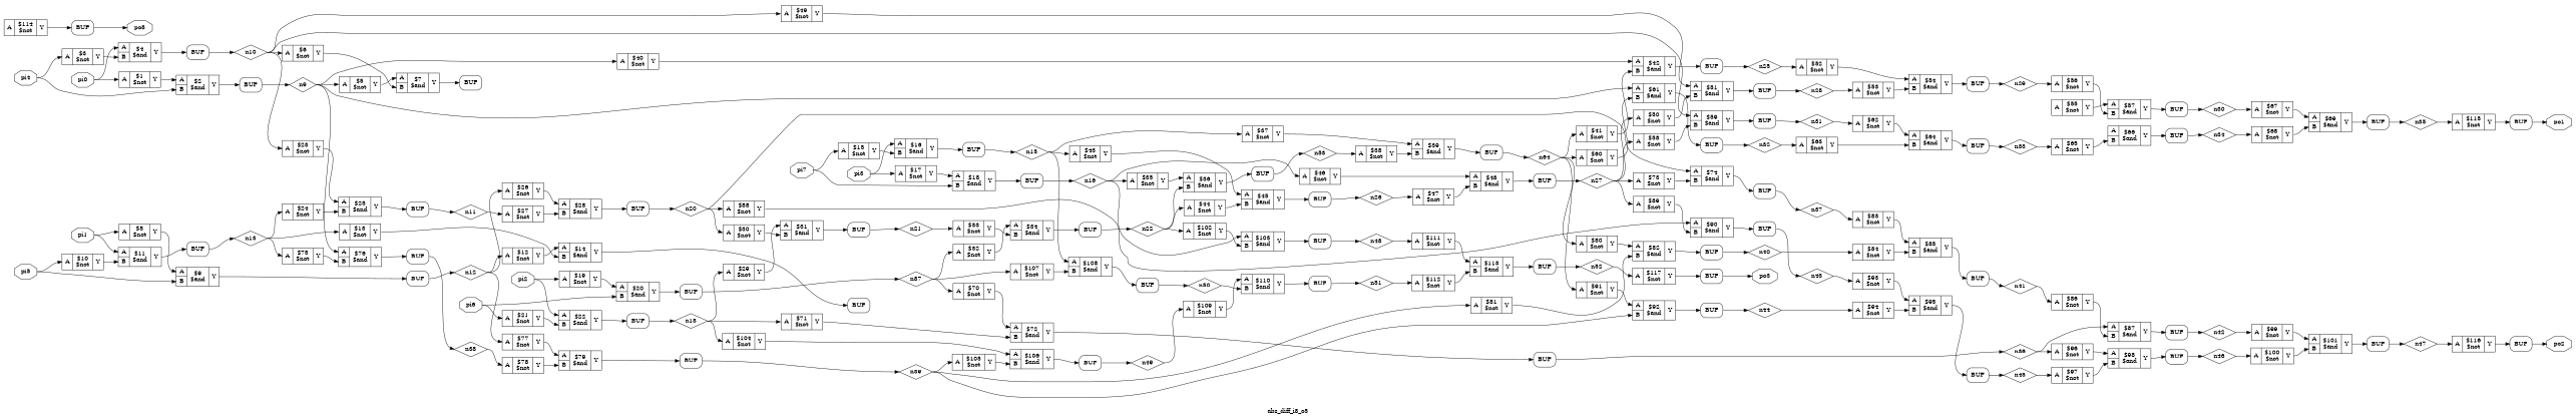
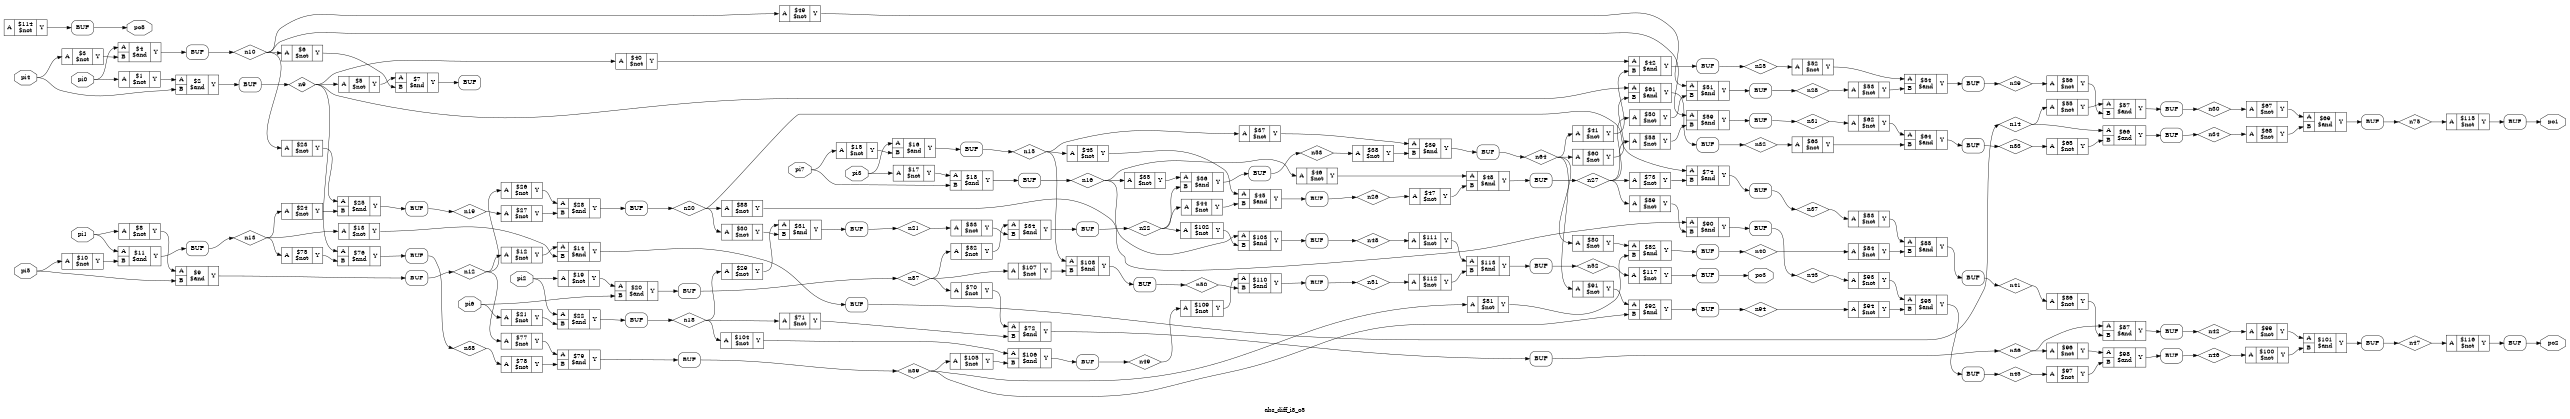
  digraph {
    label=abs_diff_i8_o5
    rankdir=LR
    remincross=true
    node [shape=record]
    edge [color=black headport="p174:w" tailport="p175:e"]
    n1 [color=black fontcolor=black label=n52 shape=diamond]
    n2 [label="{{<p174> A}|$117\n$not|{<p175> Y}}"]
    n3 [label=BUF shape=box style=rounded]
    n4 [color=black fontcolor=black label=n51 shape=diamond]
    n5 [label="{{<p174> A}|$112\n$not|{<p175> Y}}"]
    n6 [label="{{<p174> A|<p180> B}|$113\n$and|{<p175> Y}}"]
    n7 [color=black fontcolor=black label=n50 shape=diamond]
    n8 [label="{{<p174> A|<p180> B}|$110\n$and|{<p175> Y}}"]
    n9 [label=BUF shape=box style=rounded]
    n10 [color=black fontcolor=black label=n49 shape=diamond]
    n11 [label="{{<p174> A}|$109\n$not|{<p175> Y}}"]
    n12 [color=black fontcolor=black label=n48 shape=diamond]
    n13 [label="{{<p174> A}|$111\n$not|{<p175> Y}}"]
    n14 [color=black fontcolor=black label=n47 shape=diamond]
    n15 [label="{{<p174> A}|$116\n$not|{<p175> Y}}"]
    n16 [label=BUF shape=box style=rounded]
    n17 [color=black fontcolor=black label=n46 shape=diamond]
    n18 [label="{{<p174> A}|$100\n$not|{<p175> Y}}"]
    n19 [label="{{<p174> A|<p180> B}|$101\n$and|{<p175> Y}}"]
    n20 [color=black fontcolor=black label=n45 shape=diamond]
    n21 [label="{{<p174> A}|$97\n$not|{<p175> Y}}"]
    n22 [label="{{<p174> A|<p180> B}|$98\n$and|{<p175> Y}}"]
-   n23 [color=black fontcolor=black label=n44 shape=diamond]
+   n23 [color=black fontcolor=black label=n94 shape=diamond]
    n24 [label="{{<p174> A}|$94\n$not|{<p175> Y}}"]
    n25 [label="{{<p174> A|<p180> B}|$95\n$and|{<p175> Y}}"]
    n26 [color=black fontcolor=black label=n43 shape=diamond]
    n27 [label="{{<p174> A}|$93\n$not|{<p175> Y}}"]
    n28 [color=black fontcolor=black label=n42 shape=diamond]
    n29 [label="{{<p174> A}|$99\n$not|{<p175> Y}}"]
    n30 [color=black fontcolor=black label=n41 shape=diamond]
    n31 [label="{{<p174> A}|$86\n$not|{<p175> Y}}"]
    n32 [label="{{<p174> A|<p180> B}|$87\n$and|{<p175> Y}}"]
    n33 [color=black fontcolor=black label=n40 shape=diamond]
    n34 [label="{{<p174> A}|$84\n$not|{<p175> Y}}"]
    n35 [label="{{<p174> A|<p180> B}|$85\n$and|{<p175> Y}}"]
    n36 [color=black fontcolor=black label=n39 shape=diamond]
    n37 [label="{{<p174> A}|$105\n$not|{<p175> Y}}"]
    n38 [label="{{<p174> A|<p180> B}|$92\n$and|{<p175> Y}}"]
    n39 [label="{{<p174> A}|$81\n$not|{<p175> Y}}"]
    n40 [label="{{<p174> A|<p180> B}|$106\n$and|{<p175> Y}}"]
    n41 [label=BUF shape=box style=rounded]
    n42 [label="{{<p174> A|<p180> B}|$82\n$and|{<p175> Y}}"]
    n43 [color=black fontcolor=black label=n38 shape=diamond]
    n44 [label="{{<p174> A}|$78\n$not|{<p175> Y}}"]
    n45 [label="{{<p174> A|<p180> B}|$79\n$and|{<p175> Y}}"]
    n46 [color=black fontcolor=black label=n37 shape=diamond]
    n47 [label="{{<p174> A}|$83\n$not|{<p175> Y}}"]
    n48 [color=black fontcolor=black label=n36 shape=diamond]
    n49 [label="{{<p174> A}|$96\n$not|{<p175> Y}}"]
    n50 [label=BUF shape=box style=rounded]
-   n51 [color=black fontcolor=black label=n35 shape=diamond]
+   n51 [color=black fontcolor=black label=n75 shape=diamond]
    n52 [label="{{<p174> A}|$115\n$not|{<p175> Y}}"]
    n53 [label=BUF shape=box style=rounded]
    n54 [color=black fontcolor=black label=n34 shape=diamond]
    n55 [label="{{<p174> A}|$68\n$not|{<p175> Y}}"]
    n56 [label="{{<p174> A|<p180> B}|$69\n$and|{<p175> Y}}"]
    n57 [color=black fontcolor=black label=n33 shape=diamond]
    n58 [label="{{<p174> A}|$65\n$not|{<p175> Y}}"]
    n59 [label="{{<p174> A|<p180> B}|$66\n$and|{<p175> Y}}"]
    n60 [color=black fontcolor=black label=n32 shape=diamond]
    n61 [label="{{<p174> A}|$63\n$not|{<p175> Y}}"]
    n62 [label="{{<p174> A|<p180> B}|$64\n$and|{<p175> Y}}"]
    n63 [color=black fontcolor=black label=n31 shape=diamond]
    n64 [label="{{<p174> A}|$62\n$not|{<p175> Y}}"]
    n65 [color=black fontcolor=black label=n30 shape=diamond]
    n66 [label="{{<p174> A}|$67\n$not|{<p175> Y}}"]
    n67 [color=black fontcolor=black label=n29 shape=diamond]
    n68 [label="{{<p174> A}|$56\n$not|{<p175> Y}}"]
    n69 [label="{{<p174> A|<p180> B}|$57\n$and|{<p175> Y}}"]
    n70 [color=black fontcolor=black label=n28 shape=diamond]
    n71 [label="{{<p174> A}|$53\n$not|{<p175> Y}}"]
    n72 [label="{{<p174> A|<p180> B}|$54\n$and|{<p175> Y}}"]
    n73 [color=black fontcolor=black label=n27 shape=diamond]
    n74 [label="{{<p174> A}|$89\n$not|{<p175> Y}}"]
    n75 [label="{{<p174> A}|$73\n$not|{<p175> Y}}"]
    n76 [label="{{<p174> A}|$58\n$not|{<p175> Y}}"]
    n77 [label="{{<p174> A}|$50\n$not|{<p175> Y}}"]
    n78 [label="{{<p174> A|<p180> B}|$90\n$and|{<p175> Y}}"]
    n79 [label="{{<p174> A|<p180> B}|$74\n$and|{<p175> Y}}"]
    n80 [label="{{<p174> A|<p180> B}|$59\n$and|{<p175> Y}}"]
    n81 [label="{{<p174> A|<p180> B}|$51\n$and|{<p175> Y}}"]
    n82 [color=black fontcolor=black label=n26 shape=diamond]
    n83 [label="{{<p174> A}|$47\n$not|{<p175> Y}}"]
    n84 [label="{{<p174> A|<p180> B}|$48\n$and|{<p175> Y}}"]
    n85 [color=black fontcolor=black label=n25 shape=diamond]
    n86 [label="{{<p174> A}|$52\n$not|{<p175> Y}}"]
    n87 [color=black fontcolor=black label=n64 shape=diamond]
    n88 [label="{{<p174> A}|$91\n$not|{<p175> Y}}"]
    n89 [label="{{<p174> A}|$80\n$not|{<p175> Y}}"]
    n90 [label="{{<p174> A}|$60\n$not|{<p175> Y}}"]
    n91 [label="{{<p174> A}|$41\n$not|{<p175> Y}}"]
    n92 [label="{{<p174> A|<p180> B}|$61\n$and|{<p175> Y}}"]
    n93 [label="{{<p174> A|<p180> B}|$42\n$and|{<p175> Y}}"]
    n94 [color=black fontcolor=black label=n53 shape=diamond]
    n95 [label="{{<p174> A}|$38\n$not|{<p175> Y}}"]
    n96 [label="{{<p174> A|<p180> B}|$39\n$and|{<p175> Y}}"]
    n97 [color=black fontcolor=black label=n22 shape=diamond]
    n98 [label="{{<p174> A}|$102\n$not|{<p175> Y}}"]
    n99 [label="{{<p174> A}|$44\n$not|{<p175> Y}}"]
    n100 [label="{{<p174> A|<p180> B}|$36\n$and|{<p175> Y}}"]
    n101 [label="{{<p174> A|<p180> B}|$103\n$and|{<p175> Y}}"]
    n102 [label="{{<p174> A|<p180> B}|$45\n$and|{<p175> Y}}"]
    n103 [label=BUF shape=box style=rounded]
    n104 [color=black fontcolor=black label=n21 shape=diamond]
    n105 [label="{{<p174> A}|$33\n$not|{<p175> Y}}"]
    n106 [label="{{<p174> A|<p180> B}|$34\n$and|{<p175> Y}}"]
    n107 [color=black fontcolor=black label=n20 shape=diamond]
    n108 [label="{{<p174> A}|$88\n$not|{<p175> Y}}"]
    n109 [label="{{<p174> A}|$30\n$not|{<p175> Y}}"]
    n110 [label=BUF shape=box style=rounded]
    n111 [label="{{<p174> A|<p180> B}|$31\n$and|{<p175> Y}}"]
-   n112 [color=black fontcolor=black label=n11 shape=diamond]
+   n112 [color=black fontcolor=black label=n19 shape=diamond]
    n113 [label="{{<p174> A}|$27\n$not|{<p175> Y}}"]
    n114 [label="{{<p174> A|<p180> B}|$28\n$and|{<p175> Y}}"]
    n115 [color=black fontcolor=black label=n18 shape=diamond]
    n116 [label="{{<p174> A}|$104\n$not|{<p175> Y}}"]
    n117 [label="{{<p174> A}|$71\n$not|{<p175> Y}}"]
    n118 [label="{{<p174> A}|$29\n$not|{<p175> Y}}"]
    n119 [label="{{<p174> A|<p180> B}|$72\n$and|{<p175> Y}}"]
    n120 [color=black fontcolor=black label=n87 shape=diamond]
    n121 [label="{{<p174> A}|$107\n$not|{<p175> Y}}"]
    n122 [label="{{<p174> A}|$70\n$not|{<p175> Y}}"]
    n123 [label="{{<p174> A}|$32\n$not|{<p175> Y}}"]
    n124 [label="{{<p174> A|<p180> B}|$108\n$and|{<p175> Y}}"]
    n125 [color=black fontcolor=black label=n16 shape=diamond]
    n126 [label="{{<p174> A}|$46\n$not|{<p175> Y}}"]
    n127 [label="{{<p174> A}|$35\n$not|{<p175> Y}}"]
    n128 [label=BUF shape=box style=rounded]
    n129 [color=black fontcolor=black label=n15 shape=diamond]
    n130 [label="{{<p174> A}|$43\n$not|{<p175> Y}}"]
    n131 [label="{{<p174> A}|$37\n$not|{<p175> Y}}"]
    n132 [label=BUF shape=box style=rounded]
+   n133 [color=black fontcolor=black label=n14 shape=diamond]
    n134 [label="{{<p174> A}|$55\n$not|{<p175> Y}}"]
    n135 [label=BUF shape=box style=rounded]
    n136 [color=black fontcolor=black label=n13 shape=diamond]
    n137 [label="{{<p174> A}|$75\n$not|{<p175> Y}}"]
    n138 [label="{{<p174> A}|$24\n$not|{<p175> Y}}"]
    n139 [label="{{<p174> A}|$13\n$not|{<p175> Y}}"]
    n140 [label="{{<p174> A|<p180> B}|$76\n$and|{<p175> Y}}"]
    n141 [label="{{<p174> A|<p180> B}|$25\n$and|{<p175> Y}}"]
    n142 [label="{{<p174> A|<p180> B}|$14\n$and|{<p175> Y}}"]
    n143 [color=black fontcolor=black label=n12 shape=diamond]
    n144 [label="{{<p174> A}|$77\n$not|{<p175> Y}}"]
    n145 [label="{{<p174> A}|$26\n$not|{<p175> Y}}"]
    n146 [label="{{<p174> A}|$12\n$not|{<p175> Y}}"]
    n147 [label="{{<p174> A}|$114\n$not|{<p175> Y}}"]
    n148 [label=BUF shape=box style=rounded]
    n149 [color=black fontcolor=black label=n10 shape=diamond]
    n150 [label="{{<p174> A}|$49\n$not|{<p175> Y}}"]
    n151 [label="{{<p174> A}|$23\n$not|{<p175> Y}}"]
    n152 [label="{{<p174> A}|$6\n$not|{<p175> Y}}"]
    n153 [label=BUF shape=box style=rounded]
    n154 [label="{{<p174> A|<p180> B}|$7\n$and|{<p175> Y}}"]
    n155 [color=black fontcolor=black label=n9 shape=diamond]
    n156 [label="{{<p174> A}|$40\n$not|{<p175> Y}}"]
    n157 [label="{{<p174> A}|$5\n$not|{<p175> Y}}"]
    n158 [label=BUF shape=box style=rounded]
    n159 [label=BUF shape=box style=rounded]
    n160 [color=black fontcolor=black label=po3 shape=octagon]
    n161 [color=black fontcolor=black label=po2 shape=octagon]
    n162 [color=black fontcolor=black label=po1 shape=octagon]
    n163 [color=black fontcolor=black label=po8 shape=octagon]
    n164 [color=black fontcolor=black label=pi7 shape=octagon]
    n165 [label="{{<p174> A|<p180> B}|$18\n$and|{<p175> Y}}"]
    n166 [label="{{<p174> A}|$15\n$not|{<p175> Y}}"]
    n167 [label=BUF shape=box style=rounded]
    n168 [label="{{<p174> A|<p180> B}|$16\n$and|{<p175> Y}}"]
    n169 [color=black fontcolor=black label=pi6 shape=octagon]
    n170 [label="{{<p174> A}|$21\n$not|{<p175> Y}}"]
    n171 [label="{{<p174> A|<p180> B}|$20\n$and|{<p175> Y}}"]
    n172 [label="{{<p174> A|<p180> B}|$22\n$and|{<p175> Y}}"]
    n173 [label=BUF shape=box style=rounded]
    n174 [color=black fontcolor=black label=pi5 shape=octagon]
    n175 [label="{{<p174> A}|$10\n$not|{<p175> Y}}"]
    n176 [label="{{<p174> A|<p180> B}|$9\n$and|{<p175> Y}}"]
    n177 [label="{{<p174> A|<p180> B}|$11\n$and|{<p175> Y}}"]
    n178 [label=BUF shape=box style=rounded]
    n179 [color=black fontcolor=black label=pi4 shape=octagon]
    n180 [label="{{<p174> A}|$3\n$not|{<p175> Y}}"]
    n181 [label="{{<p174> A|<p180> B}|$2\n$and|{<p175> Y}}"]
    n182 [label="{{<p174> A|<p180> B}|$4\n$and|{<p175> Y}}"]
    n183 [label=BUF shape=box style=rounded]
    n184 [color=black fontcolor=black label=pi3 shape=octagon]
    n185 [label="{{<p174> A}|$17\n$not|{<p175> Y}}"]
    n186 [label=BUF shape=box style=rounded]
    n187 [color=black fontcolor=black label=pi2 shape=octagon]
    n188 [label="{{<p174> A}|$19\n$not|{<p175> Y}}"]
    n189 [label=BUF shape=box style=rounded]
    n190 [color=black fontcolor=black label=pi1 shape=octagon]
    n191 [label="{{<p174> A}|$8\n$not|{<p175> Y}}"]
    n192 [label=BUF shape=box style=rounded]
    n193 [color=black fontcolor=black label=pi0 shape=octagon]
    n194 [label="{{<p174> A}|$1\n$not|{<p175> Y}}"]
    n195 [label=BUF shape=box style=rounded]
    n196 [label=BUF shape=box style=rounded]
    n197 [label=BUF shape=box style=rounded]
    n198 [label=BUF shape=box style=rounded]
    n199 [label=BUF shape=box style=rounded]
    n200 [label=BUF shape=box style=rounded]
    n201 [label=BUF shape=box style=rounded]
    n202 [label=BUF shape=box style=rounded]
    n203 [label=BUF shape=box style=rounded]
    n204 [label=BUF shape=box style=rounded]
    n205 [label=BUF shape=box style=rounded]
    n206 [label=BUF shape=box style=rounded]
    n207 [label=BUF shape=box style=rounded]
    n208 [label=BUF shape=box style=rounded]
    n209 [label=BUF shape=box style=rounded]
    n210 [label=BUF shape=box style=rounded]
    n211 [label=BUF shape=box style=rounded]
    n212 [label=BUF shape=box style=rounded]
    n213 [label=BUF shape=box style=rounded]
    n214 [label=BUF shape=box style=rounded]
    n215 [label=BUF shape=box style=rounded]
    n216 [label=BUF shape=box style=rounded]
    n217 [label=BUF shape=box style=rounded]
    n218 [label=BUF shape=box style=rounded]
    n219 [label=BUF shape=box style=rounded]
    n220 [label=BUF shape=box style=rounded]
    n1 -> n2 [tailport=e]
    n2 -> n3 [headport="w:w"]
    n3 -> n160 [headport=w tailport="e:e"]
    n4 -> n5 [tailport=e]
    n5 -> n6 [headport="p180:w"]
    n6 -> n196 [headport="w:w"]
    n7 -> n8 [headport="p180:w" tailport=e]
    n8 -> n9 [headport="w:w"]
    n9 -> n4 [headport=w tailport="e:e"]
    n10 -> n11 [tailport=e]
    n11 -> n8
    n12 -> n13 [tailport=e]
    n13 -> n6
    n14 -> n15 [tailport=e]
    n15 -> n16 [headport="w:w"]
    n16 -> n161 [headport=w tailport="e:e"]
    n17 -> n18 [tailport=e]
    n18 -> n19 [headport="p180:w"]
    n19 -> n198 [headport="w:w"]
    n20 -> n21 [tailport=e]
    n21 -> n22 [headport="p180:w"]
    n22 -> n199 [headport="w:w"]
    n23 -> n24 [tailport=e]
    n24 -> n25 [headport="p180:w"]
    n25 -> n200 [headport="w:w"]
    n26 -> n27 [tailport=e]
    n27 -> n25
    n28 -> n29 [tailport=e]
    n29 -> n19
    n30 -> n31 [tailport=e]
    n31 -> n32 [headport="p180:w"]
    n32 -> n50 [headport="w:w"]
    n33 -> n34 [tailport=e]
    n34 -> n35 [headport="p180:w"]
    n35 -> n202 [headport="w:w"]
    n36 -> n37 [tailport=e]
    n36 -> n38 [headport="p180:w" tailport=e]
    n36 -> n39 [tailport=e]
    n37 -> n40 [headport="p180:w"]
    n38 -> n41 [headport="w:w"]
    n39 -> n42 [headport="p180:w"]
    n40 -> n197 [headport="w:w"]
    n41 -> n23 [headport=w tailport="e:e"]
    n42 -> n203 [headport="w:w"]
    n43 -> n44 [tailport=e]
    n44 -> n45 [headport="p180:w"]
    n45 -> n204 [headport="w:w"]
    n46 -> n47 [tailport=e]
    n47 -> n35
    n48 -> n32 [tailport=e]
    n48 -> n49 [tailport=e]
    n49 -> n22
    n50 -> n28 [headport=w tailport="e:e"]
    n51 -> n52 [tailport=e]
    n52 -> n53 [headport="w:w"]
    n53 -> n162 [headport=w tailport="e:e"]
    n54 -> n55 [tailport=e]
    n55 -> n56 [headport="p180:w"]
    n56 -> n206 [headport="w:w"]
    n57 -> n58 [tailport=e]
    n58 -> n59 [headport="p180:w"]
    n59 -> n135 [headport="w:w"]
    n60 -> n61 [tailport=e]
    n61 -> n62 [headport="p180:w"]
    n62 -> n207 [headport="w:w"]
    n63 -> n64 [tailport=e]
    n64 -> n62
    n65 -> n66 [tailport=e]
    n66 -> n56
    n67 -> n68 [tailport=e]
    n68 -> n69 [headport="p180:w"]
    n69 -> n208 [headport="w:w"]
    n70 -> n71 [tailport=e]
    n71 -> n72 [headport="p180:w"]
    n72 -> n209 [headport="w:w"]
    n73 -> n74 [tailport=e]
    n73 -> n75 [tailport=e]
    n73 -> n76 [tailport=e]
    n73 -> n77 [tailport=e]
    n74 -> n78 [headport="p180:w"]
    n75 -> n79 [headport="p180:w"]
    n76 -> n80 [headport="p180:w"]
    n77 -> n81 [headport="p180:w"]
    n78 -> n201 [headport="w:w"]
    n79 -> n110 [headport="w:w"]
    n80 -> n153 [headport="w:w"]
    n81 -> n210 [headport="w:w"]
    n82 -> n83 [tailport=e]
    n83 -> n84 [headport="p180:w"]
    n84 -> n211 [headport="w:w"]
    n85 -> n86 [tailport=e]
    n86 -> n72
    n87 -> n88 [tailport=e]
    n87 -> n89 [tailport=e]
    n87 -> n90 [tailport=e]
    n87 -> n91 [tailport=e]
    n88 -> n38
    n89 -> n42
    n90 -> n92 [headport="p180:w"]
    n91 -> n93 [headport="p180:w"]
    n92 -> n159 [headport="w:w"]
    n93 -> n213 [headport="w:w"]
    n94 -> n95 [tailport=e]
    n95 -> n96 [headport="p180:w"]
    n96 -> n214 [headport="w:w"]
    n97 -> n98 [tailport=e]
    n97 -> n99 [tailport=e]
    n97 -> n100 [headport="p180:w" tailport=e]
    n98 -> n101 [headport="p180:w"]
    n99 -> n102 [headport="p180:w"]
    n100 -> n103 [headport="w:w"]
    n101 -> n128 [headport="w:w"]
    n102 -> n212 [headport="w:w"]
    n103 -> n94 [headport=w tailport="e:e"]
    n104 -> n105 [tailport=e]
    n105 -> n106 [headport="p180:w"]
    n106 -> n215 [headport="w:w"]
    n107 -> n79 [tailport=e]
    n107 -> n108 [tailport=e]
    n107 -> n109 [tailport=e]
    n108 -> n78
    n109 -> n111 [headport="p180:w"]
    n110 -> n46 [headport=w tailport="e:e"]
    n111 -> n216 [headport="w:w"]
    n112 -> n113 [tailport=e]
    n113 -> n114 [headport="p180:w"]
    n114 -> n217 [headport="w:w"]
    n115 -> n116 [tailport=e]
    n115 -> n117 [tailport=e]
    n115 -> n118 [tailport=e]
    n116 -> n40
    n117 -> n119 [headport="p180:w"]
    n118 -> n111
    n119 -> n205 [headport="w:w"]
    n120 -> n121 [tailport=e]
    n120 -> n122 [tailport=e]
    n120 -> n123 [tailport=e]
    n121 -> n124 [headport="p180:w"]
    n122 -> n119
    n123 -> n106
    n124 -> n132 [headport="w:w"]
    n125 -> n101 [tailport=e]
    n125 -> n126 [tailport=e]
    n125 -> n127 [tailport=e]
    n126 -> n84
    n127 -> n100
    n128 -> n12 [headport=w tailport="e:e"]
    n129 -> n124 [tailport=e]
    n129 -> n130 [tailport=e]
    n129 -> n131 [tailport=e]
    n130 -> n102
    n131 -> n96
    n132 -> n7 [headport=w tailport="e:e"]
+   n133 -> n59 [tailport=e]
+   n133 -> n134 [tailport=e]
    n134 -> n69
    n135 -> n54 [headport=w tailport="e:e"]
    n136 -> n137 [tailport=e]
    n136 -> n138 [tailport=e]
    n136 -> n139 [tailport=e]
    n137 -> n140 [headport="p180:w"]
    n138 -> n141 [headport="p180:w"]
    n139 -> n142 [headport="p180:w"]
    n140 -> n158 [headport="w:w"]
    n141 -> n218 [headport="w:w"]
    n142 -> n219 [headport="w:w"]
    n143 -> n144 [tailport=e]
    n143 -> n145 [tailport=e]
    n143 -> n146 [tailport=e]
    n144 -> n45
    n145 -> n114
    n146 -> n142
    n147 -> n148 [headport="w:w"]
    n148 -> n163 [headport=w tailport="e:e"]
    n149 -> n80 [tailport=e]
    n149 -> n150 [tailport=e]
    n149 -> n151 [tailport=e]
    n149 -> n152 [tailport=e]
    n150 -> n81
    n151 -> n141
    n152 -> n154 [headport="p180:w"]
    n153 -> n63 [headport=w tailport="e:e"]
    n154 -> n220 [headport="w:w"]
    n155 -> n92 [tailport=e]
    n155 -> n140 [tailport=e]
    n155 -> n156 [tailport=e]
    n155 -> n157 [tailport=e]
    n156 -> n93
    n157 -> n154
    n158 -> n43 [headport=w tailport="e:e"]
    n159 -> n60 [headport=w tailport="e:e"]
    n164 -> n165 [headport="p180:w" tailport=e]
    n164 -> n166 [tailport=e]
    n165 -> n167 [headport="w:w"]
    n166 -> n168 [headport="p180:w"]
    n167 -> n125 [headport=w tailport="e:e"]
    n168 -> n186 [headport="w:w"]
    n169 -> n170 [tailport=e]
    n169 -> n171 [headport="p180:w" tailport=e]
    n170 -> n172 [headport="p180:w"]
    n171 -> n173 [headport="w:w"]
    n172 -> n189 [headport="w:w"]
    n173 -> n120 [headport=w tailport="e:e"]
    n174 -> n175 [tailport=e]
    n174 -> n176 [headport="p180:w" tailport=e]
    n175 -> n177 [headport="p180:w"]
    n176 -> n178 [headport="w:w"]
    n177 -> n192 [headport="w:w"]
    n178 -> n143 [headport=w tailport="e:e"]
    n179 -> n180 [tailport=e]
    n179 -> n181 [headport="p180:w" tailport=e]
    n180 -> n182 [headport="p180:w"]
    n181 -> n183 [headport="w:w"]
    n182 -> n195 [headport="w:w"]
    n183 -> n155 [headport=w tailport="e:e"]
    n184 -> n168 [tailport=e]
    n184 -> n185 [tailport=e]
    n185 -> n165
    n186 -> n129 [headport=w tailport="e:e"]
    n187 -> n172 [tailport=e]
    n187 -> n188 [tailport=e]
    n188 -> n171
    n189 -> n115 [headport=w tailport="e:e"]
    n190 -> n177 [tailport=e]
    n190 -> n191 [tailport=e]
    n191 -> n176
    n192 -> n136 [headport=w tailport="e:e"]
    n193 -> n182 [tailport=e]
    n193 -> n194 [tailport=e]
    n194 -> n181
    n195 -> n149 [headport=w tailport="e:e"]
    n196 -> n1 [headport=w tailport="e:e"]
    n197 -> n10 [headport=w tailport="e:e"]
    n198 -> n14 [headport=w tailport="e:e"]
    n199 -> n17 [headport=w tailport="e:e"]
    n200 -> n20 [headport=w tailport="e:e"]
    n201 -> n26 [headport=w tailport="e:e"]
    n202 -> n30 [headport=w tailport="e:e"]
    n203 -> n33 [headport=w tailport="e:e"]
    n204 -> n36 [headport=w tailport="e:e"]
    n205 -> n48 [headport=w tailport="e:e"]
    n206 -> n51 [headport=w tailport="e:e"]
    n207 -> n57 [headport=w tailport="e:e"]
    n208 -> n65 [headport=w tailport="e:e"]
    n209 -> n67 [headport=w tailport="e:e"]
    n210 -> n70 [headport=w tailport="e:e"]
    n211 -> n73 [headport=w tailport="e:e"]
    n212 -> n82 [headport=w tailport="e:e"]
    n213 -> n85 [headport=w tailport="e:e"]
    n214 -> n87 [headport=w tailport="e:e"]
    n215 -> n97 [headport=w tailport="e:e"]
    n216 -> n104 [headport=w tailport="e:e"]
    n217 -> n107 [headport=w tailport="e:e"]
    n218 -> n112 [headport=w tailport="e:e"]
+   n219 -> n133 [headport=w tailport="e:e"]
  }
